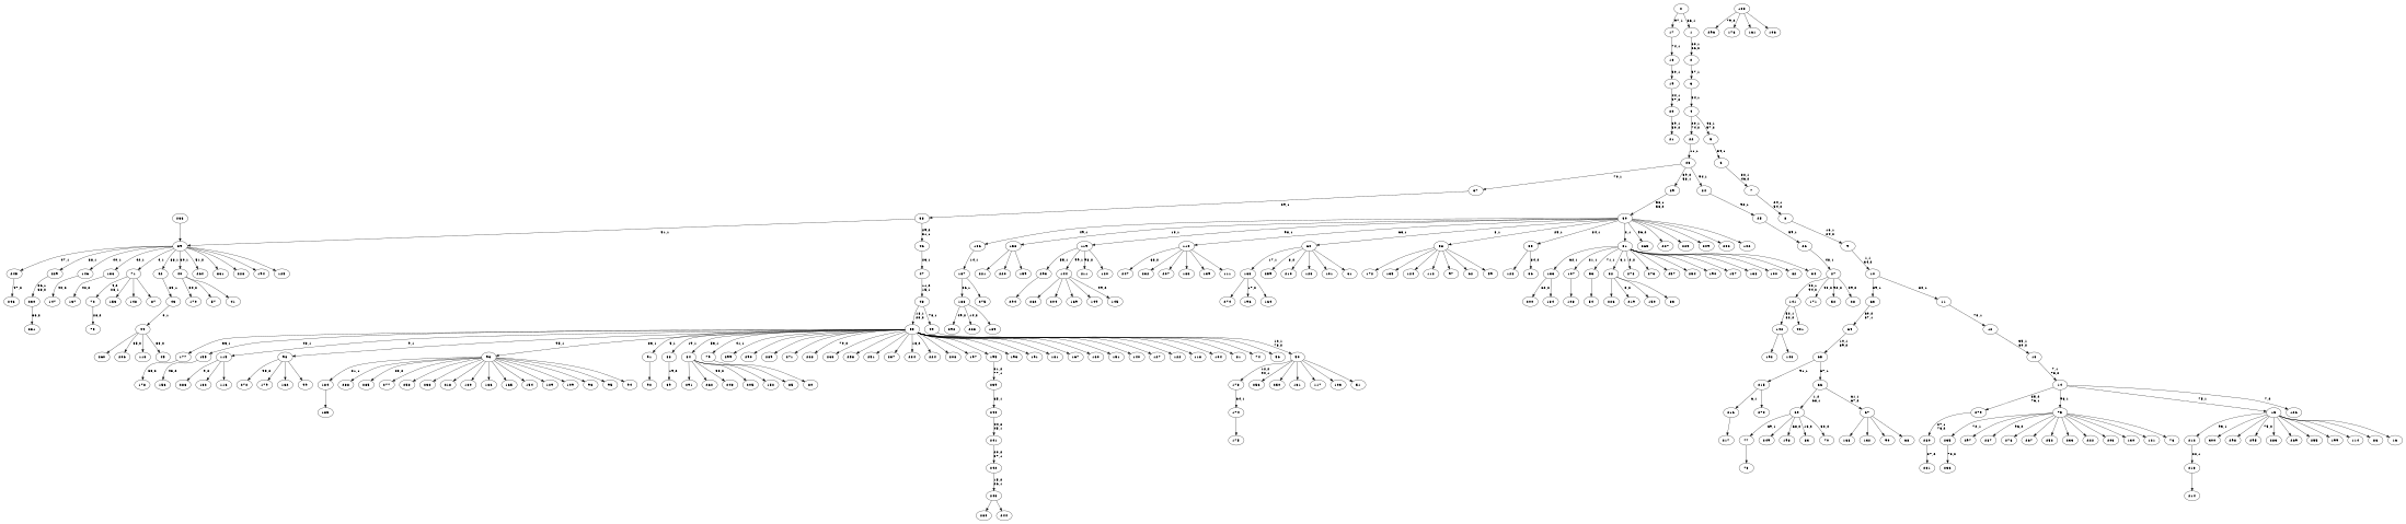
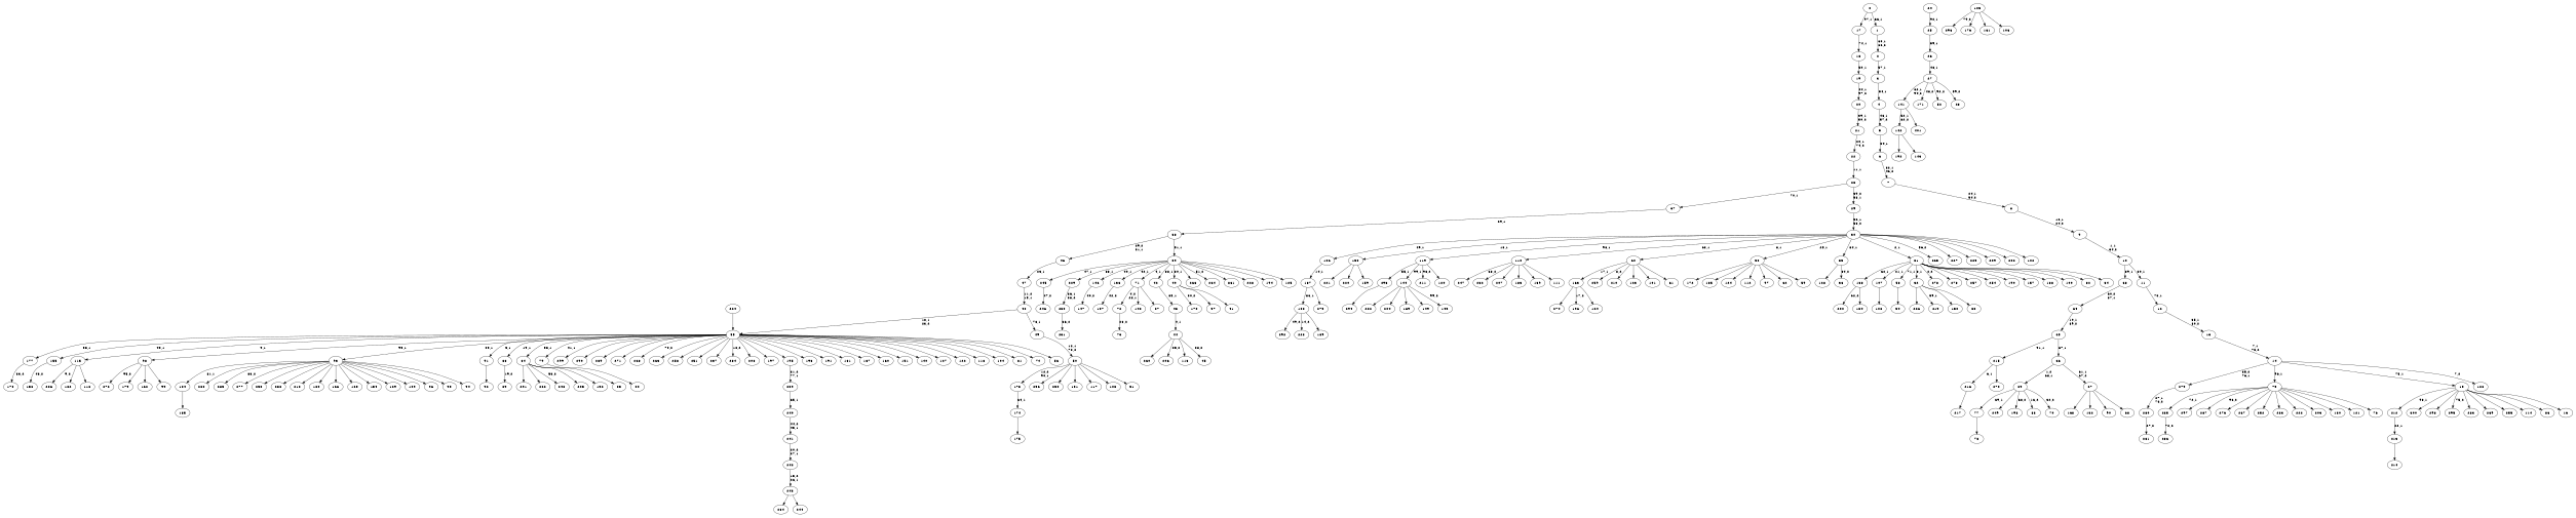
  digraph {
    293
    294
    280
    281
    279
    245
    246
    243
    284
    244
    242
    241
    240
    239
    235
    236
    230
    231
    229
    216
    217
    215
    270
    213
    214
    212
    188
    292
    223
    189
    187
    275
    186
    184
    185
    177
    178
    174
    175
    173
    163
    274
    196
    164
    158
    221
    220
    159
    155
    156
    146
    147
    144
    282
    204
    169
    149
    145
    142
    192
    143
    141
    n63 [label=401]
    136
    137
    133
    200
    134
    119
    211
    120
    115
    286
    182
    116
    110
    247
    232
    207
    183
    139
    111
    107
    108
    105
    296
    176
    161
    106
    98
    272
    179
    162
    99
    93
    288
    285
    277
    253
    238
    218
    180
    166
    165
    154
    129
    109
    96
    95
    94
    91
    92
    88
    89
    84
    291
    262
    248
    205
    152
    85
    79
    80
    77
    78
    75
    297
    287
    276
    267
    252
    233
    222
    203
    130
    121
    76
    72
    73
    71
-   153
    148
    87
    69
    249
    198
    83
    70
    67
    168
    132
    90
    68
    66
    65
    64
    63
    60
    259
    210
    123
    101
    61
    58
    172
    135
    124
    112
    97
    62
    59
    55
    299
    290
    289
    271
    268
    263
    258
    251
    237
    234
    224
    208
    197
    195
    193
    191
    181
    167
    160
    151
    140
    127
    122
    118
    104
    81
    74
    56
    53
    54
    50
    256
    250
    131
    117
    103
    51
    49
    48
    47
    46
    44
    260
    206
    113
    45
    43
    42
    40
    170
    57
    41
    39
    266
    264
    n228 [label=861]
    228
    194
    125
    38
    37
    35
    128
    36
    32
    226
    219
    150
    33
    31
    278
    273
    257
    254
    190
    157
    138
    100
    82
    34
    30
    265
    227
    225
    209
    202
    102
    29
    27
    171
    52
    28
    26
    25
    24
    23
    22
    21
    20
    19
    18
    17
    15
    300
    298
    295
    283
    269
    255
-   199
    114
    86
    16
    14
    126
    13
    12
    11
    10
    9
    8
    7
    6
    5
    4
    3
    2
    1
    0
    293 -> 294
    280 -> 281 [label="27,2"]
    279 -> 280 [label="27,1\n76,2"]
    245 -> 246 [label="47,2"]
    243 -> 284
    243 -> 244
    242 -> 243 [label="15,2\n26,1"]
    241 -> 242 [label="20,2\n37,1"]
    240 -> 241 [label="44,2\n45,1"]
    239 -> 240 [label="65,1"]
    235 -> 236 [label="72,2"]
    230 -> 231 [label="36,2"]
    229 -> 230 [label="36,1\n38,2"]
    216 -> 217
    215 -> 216 [label="6,1"]
    215 -> 270
    213 -> 214
    212 -> 213 [label="22,1"]
    188 -> 292 [label="49,2"]
    188 -> 223 [label="14,2"]
    188 -> 189
    187 -> 188 [label="86,1"]
    187 -> 275
    186 -> 187 [label="14,1"]
    184 -> 185
    177 -> 178 [label="33,2"]
    174 -> 175
    173 -> 174 [label="64,1"]
    163 -> 274
    163 -> 196 [label="17,2"]
    163 -> 164
    158 -> 221
    158 -> 220
    158 -> 159
    155 -> 156 [label="43,2"]
    146 -> 147 [label="40,2"]
    144 -> 282
    144 -> 204
    144 -> 169
    144 -> 149
    144 -> 145 [label="99,2"]
    142 -> 192
    142 -> 143
    141 -> 142 [label="52,1\n82,2"]
    141 -> n63
    136 -> 137 [label="42,2"]
    133 -> 200 [label="62,2"]
    133 -> 134
    119 -> 293 [label="55,1"]
    119 -> 144 [label="99,1"]
    119 -> 211 [label="98,2"]
    119 -> 120
    115 -> 286 [label="9,2"]
    115 -> 182
    115 -> 116
    110 -> 247 [label="63,2"]
    110 -> 232
    110 -> 207
    110 -> 183
    110 -> 139
    110 -> 111
    107 -> 108
    105 -> 296 [label="79,2"]
    105 -> 176
    105 -> 161
    105 -> 106
    98 -> 272 [label="95,2"]
    98 -> 179
    98 -> 162
    98 -> 99
    93 -> 184 [label="81,1"]
    93 -> 288
    93 -> 285 [label="83,2"]
    93 -> 277
    93 -> 253
    93 -> 238
    93 -> 218
    93 -> 180
    93 -> 166
    93 -> 165
    93 -> 154
    93 -> 129
    93 -> 109
    93 -> 96
    93 -> 95
    93 -> 94
    91 -> 92
    88 -> 89 [label="19,2"]
    84 -> 291
    84 -> 262
    84 -> 248 [label="53,2"]
    84 -> 205
    84 -> 152
    84 -> 85
    79 -> 80
    77 -> 78
    75 -> 235 [label="72,1"]
    75 -> 297
    75 -> 287 [label="96,2"]
    75 -> 276
    75 -> 267
    75 -> 252
    75 -> 233
    75 -> 222
    75 -> 203
    75 -> 130
    75 -> 121
    75 -> 76
    72 -> 73 [label="28,2"]
    71 -> 72 [label="4,2\n28,1"]
-   71 -> 153
    71 -> 148
    71 -> 87
    69 -> 77 [label="69,1"]
    69 -> 249
    69 -> 198 [label="68,2"]
    69 -> 83 [label="16,2"]
    69 -> 70 [label="32,2"]
    67 -> 168
    67 -> 132
    67 -> 90
    67 -> 68
    66 -> 69 [label="1,2\n68,1"]
    66 -> 67 [label="61,1\n67,2"]
    65 -> 215 [label="91,1"]
    65 -> 66 [label="67,1"]
    64 -> 65 [label="10,1\n89,2"]
    63 -> 64 [label="60,2\n87,1"]
    60 -> 163 [label="17,1"]
    60 -> 259 [label="8,2"]
    60 -> 210
    60 -> 123
    60 -> 101
    60 -> 61
    58 -> 172
    58 -> 135
    58 -> 124
    58 -> 112
    58 -> 97
    58 -> 62
    58 -> 59
    55 -> 177 [label="33,1"]
    55 -> 155 [label="43,1"]
    55 -> 115 [label="9,1"]
    55 -> 98 [label="95,1"]
    55 -> 93 [label="83,1"]
    55 -> 91 [label="5,1"]
    55 -> 88 [label="19,1"]
    55 -> 84 [label="53,1"]
    55 -> 79 [label="41,1"]
    55 -> 299
    55 -> 290
    55 -> 289
    55 -> 271
    55 -> 268 [label="70,2"]
    55 -> 263
    55 -> 258
    55 -> 251
    55 -> 237
    55 -> 234 [label="18,2"]
-   55 -> 224
+   224 -> 55
    55 -> 208
    55 -> 197
    55 -> 195
    55 -> 193
    55 -> 191
    55 -> 181
    55 -> 167
    55 -> 160
    55 -> 151
    55 -> 140
    55 -> 127
    55 -> 122
    55 -> 118
    55 -> 104
    55 -> 81
    55 -> 74
    55 -> 56
    195 -> 239 [label="31,2\n77,1"]
    53 -> 54
    50 -> 173 [label="12,2\n90,1"]
    50 -> 256
    50 -> 250
    50 -> 131
    50 -> 117
    50 -> 103
    50 -> 51
    49 -> 50 [label="12,1\n78,2"]
    48 -> 55 [label="18,1\n23,2"]
    48 -> 49 [label="78,1"]
    47 -> 48 [label="11,2\n15,1"]
    46 -> 47 [label="23,1"]
    44 -> 260
    44 -> 206 [label="85,2"]
    44 -> 113
    44 -> 45 [label="88,2"]
    43 -> 44 [label="0,1"]
    42 -> 43 [label="85,1"]
    40 -> 170 [label="30,2"]
    40 -> 57
    40 -> 41
    39 -> 245 [label="47,1"]
    39 -> 229 [label="38,1"]
    39 -> 146 [label="40,1"]
    39 -> 136 [label="42,1"]
    39 -> 71 [label="4,1"]
    39 -> 42 [label="88,1"]
    39 -> 40 [label="30,1"]
-   266 -> 39
+   39 -> 266
    39 -> 264 [label="51,2"]
    39 -> n228
    39 -> 228
    39 -> 194
    39 -> 125
    38 -> 46 [label="29,2\n31,1"]
    38 -> 39 [label="51,1"]
    37 -> 38 [label="29,1"]
    35 -> 128
    35 -> 36 [label="84,2"]
    32 -> 226
-   32 -> 219 [label="3,2"]
+   32 -> 219 [label="59,1"]
    32 -> 150
    32 -> 33
    31 -> 133 [label="62,1"]
    31 -> 107 [label="21,1"]
    31 -> 53 [label="71,1"]
    31 -> 32 [label="3,1"]
    31 -> 278 [label="2,2"]
    31 -> 273
    31 -> 257
    31 -> 254
    31 -> 190
    31 -> 157
    31 -> 138
    31 -> 100
    31 -> 82
    31 -> 34
    30 -> 186 [label="49,1"]
    30 -> 158 [label="13,1"]
    30 -> 119 [label="98,1"]
    30 -> 110 [label="63,1"]
    30 -> 60 [label="8,1"]
    30 -> 58 [label="25,1"]
    30 -> 35 [label="84,1"]
    30 -> 31 [label="2,1"]
    30 -> 265 [label="56,2"]
    30 -> 227
    30 -> 225
    30 -> 209
    30 -> 202
    30 -> 102
    29 -> 30 [label="56,1\n58,2"]
    27 -> 141 [label="82,1\n94,2"]
    27 -> 171 [label="48,2"]
    27 -> 52 [label="92,2"]
    27 -> 28 [label="59,2"]
    26 -> 27 [label="48,1"]
    25 -> 26 [label="59,1"]
    24 -> 25 [label="92,1"]
    23 -> 37 [label="70,1"]
    23 -> 29 [label="39,2\n58,1"]
-   23 -> 24 [label="94,1"]
    22 -> 23 [label="11,1"]
-   4 -> 22 [label="20,1\n74,2"]
+   21 -> 22 [label="20,1\n74,2"]
    20 -> 21 [label="39,1\n50,2"]
    19 -> 20 [label="44,1\n97,2"]
    18 -> 19 [label="50,1"]
    17 -> 18 [label="74,1"]
    15 -> 212 [label="93,1"]
    15 -> 300
    15 -> 298
    15 -> 295 [label="75,2"]
    15 -> 283
    15 -> 269
    15 -> 255
-   15 -> 199
    15 -> 114
    15 -> 86
    15 -> 16
    14 -> 279 [label="35,2\n76,1"]
    14 -> 75 [label="96,1"]
    14 -> 15 [label="75,1"]
    14 -> 126 [label="7,2"]
    13 -> 14 [label="7,1\n73,2"]
    12 -> 13 [label="35,1\n80,2"]
    11 -> 12 [label="73,1"]
    10 -> 63 [label="89,1"]
    10 -> 11 [label="80,1"]
    9 -> 10 [label="1,1\n34,2"]
    8 -> 9 [label="16,1\n24,2"]
    7 -> 8 [label="24,1\n54,2"]
    6 -> 7 [label="32,1\n46,2"]
    5 -> 6 [label="34,1"]
    4 -> 5 [label="46,1\n57,2"]
    3 -> 4 [label="54,1"]
    2 -> 3 [label="57,1"]
    1 -> 2 [label="60,1\n66,2"]
    0 -> 17 [label="97,1"]
    0 -> 1 [label="66,1"]
  }
